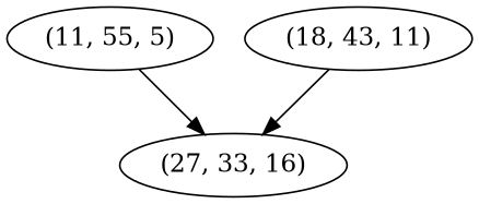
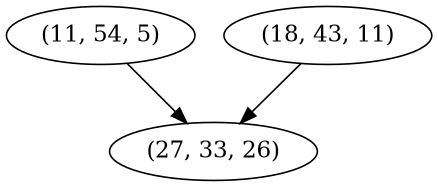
  digraph {
-   "(11, 54, 5)" [label="(11, 55, 5)"]
-   "(27, 33, 16)"
+   "(11, 54, 5)"
+   "(27, 33, 16)" [label="(27, 33, 26)"]
    "(18, 43, 11)"
    "(11, 54, 5)" -> "(27, 33, 16)"
    "(18, 43, 11)" -> "(27, 33, 16)"
  }
